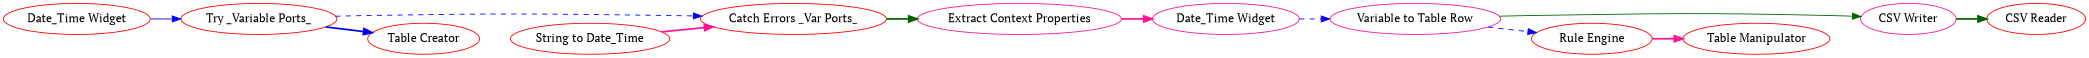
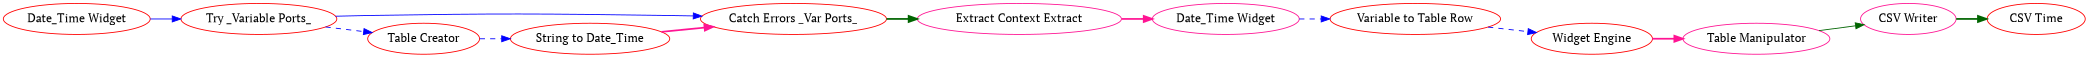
  digraph {
    fontname="PT Serif"
    rankdir=LR
    node [color=red fontname="PT Serif"]
    edge [color=blue fontname="PT Serif" style=bold]
    n1 [label="Try _Variable Ports_"]
    n2 [label="Catch Errors _Var Ports_"]
    n3 [label="Table Creator"]
-   n4 [color=deeppink label="Extract Context Properties"]
+   n4 [color=deeppink label="Extract Context Extract"]
    n5 [label="String to Date_Time"]
    n6 [color=deeppink label="Date_Time Widget"]
-   n7 [label="Table Manipulator"]
+   n7 [color=deeppink label="Table Manipulator"]
    n8 [color=deeppink label="CSV Writer"]
-   n9 [label="CSV Reader"]
-   n10 [color=deeppink label="Variable to Table Row"]
-   n11 [label="Rule Engine"]
+   n9 [label="CSV Time"]
+   n10 [label="Variable to Table Row"]
+   n11 [label="Widget Engine"]
    n12 [label="Date_Time Widget"]
-   n1 -> n2 [style=dashed]
-   n1 -> n3
+   n1 -> n2 [style=solid]
+   n1 -> n3 [style=dashed]
    n2 -> n4 [color=darkgreen]
+   n3 -> n5 [style=dashed]
    n4 -> n6 [color=deeppink]
    n5 -> n2 [color=deeppink]
    n6 -> n10 [style=dashed]
-   n10 -> n8 [color=darkgreen style=solid]
+   n7 -> n8 [color=darkgreen style=solid]
    n8 -> n9 [color=darkgreen]
    n10 -> n11 [style=dashed]
    n11 -> n7 [color=deeppink]
    n12 -> n1 [style=solid]
  }
